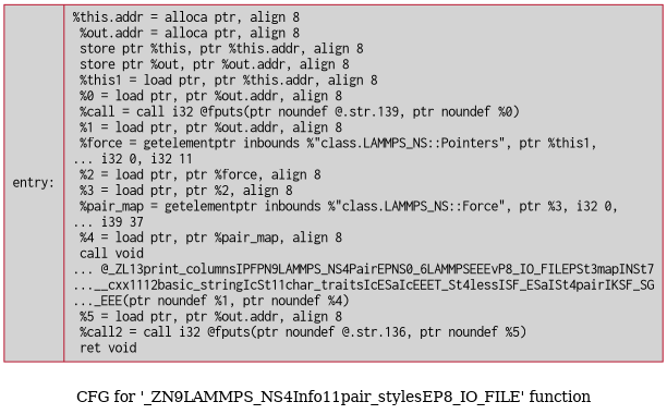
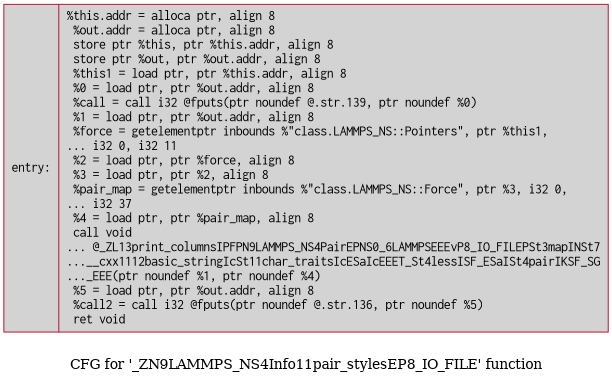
  digraph {
    label="CFG for '_ZN9LAMMPS_NS4Info11pair_stylesEP8_IO_FILE' function"
    rankdir=LR
-   n1 [color="#b70d28ff" fillcolor=lightgrey fontname=Courier label="{entry:\l|  %this.addr = alloca ptr, align 8\l  %out.addr = alloca ptr, align 8\l  store ptr %this, ptr %this.addr, align 8\l  store ptr %out, ptr %out.addr, align 8\l  %this1 = load ptr, ptr %this.addr, align 8\l  %0 = load ptr, ptr %out.addr, align 8\l  %call = call i32 @fputs(ptr noundef @.str.139, ptr noundef %0)\l  %1 = load ptr, ptr %out.addr, align 8\l  %force = getelementptr inbounds %\"class.LAMMPS_NS::Pointers\", ptr %this1,\l... i32 0, i32 11\l  %2 = load ptr, ptr %force, align 8\l  %3 = load ptr, ptr %2, align 8\l  %pair_map = getelementptr inbounds %\"class.LAMMPS_NS::Force\", ptr %3, i32 0,\l... i39 37\l  %4 = load ptr, ptr %pair_map, align 8\l  call void\l... @_ZL13print_columnsIPFPN9LAMMPS_NS4PairEPNS0_6LAMMPSEEEvP8_IO_FILEPSt3mapINSt7\l...__cxx1112basic_stringIcSt11char_traitsIcESaIcEEET_St4lessISF_ESaISt4pairIKSF_SG\l..._EEE(ptr noundef %1, ptr noundef %4)\l  %5 = load ptr, ptr %out.addr, align 8\l  %call2 = call i32 @fputs(ptr noundef @.str.136, ptr noundef %5)\l  ret void\l}" shape=record style=filled]
+   n1 [color="#b70d28ff" fillcolor=lightgrey fontname=Courier label="{entry:\l|  %this.addr = alloca ptr, align 8\l  %out.addr = alloca ptr, align 8\l  store ptr %this, ptr %this.addr, align 8\l  store ptr %out, ptr %out.addr, align 8\l  %this1 = load ptr, ptr %this.addr, align 8\l  %0 = load ptr, ptr %out.addr, align 8\l  %call = call i32 @fputs(ptr noundef @.str.139, ptr noundef %0)\l  %1 = load ptr, ptr %out.addr, align 8\l  %force = getelementptr inbounds %\"class.LAMMPS_NS::Pointers\", ptr %this1,\l... i32 0, i32 11\l  %2 = load ptr, ptr %force, align 8\l  %3 = load ptr, ptr %2, align 8\l  %pair_map = getelementptr inbounds %\"class.LAMMPS_NS::Force\", ptr %3, i32 0,\l... i32 37\l  %4 = load ptr, ptr %pair_map, align 8\l  call void\l... @_ZL13print_columnsIPFPN9LAMMPS_NS4PairEPNS0_6LAMMPSEEEvP8_IO_FILEPSt3mapINSt7\l...__cxx1112basic_stringIcSt11char_traitsIcESaIcEEET_St4lessISF_ESaISt4pairIKSF_SG\l..._EEE(ptr noundef %1, ptr noundef %4)\l  %5 = load ptr, ptr %out.addr, align 8\l  %call2 = call i32 @fputs(ptr noundef @.str.136, ptr noundef %5)\l  ret void\l}" shape=record style=filled]
  }
